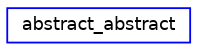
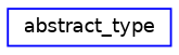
  digraph {
    rankdir=LR
-   n1 [color=blue fillcolor=white fontname=Helvetica fontsize=10 height=0.2 label=abstract_abstract shape=record style=filled width=0.4]
+   n1 [color=blue fillcolor=white fontname=Helvetica fontsize=10 height=0.2 label=abstract_type shape=record style=filled width=0.4]
  }
